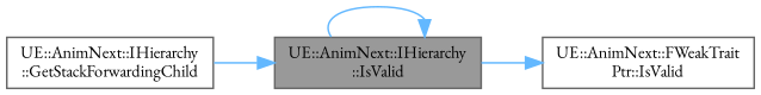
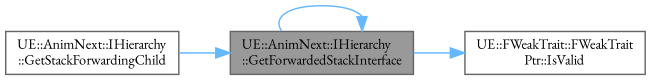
  digraph {
    fontname="EB Garamond"
    rankdir=LR
    node [color=grey40 fillcolor=white fontname="EB Garamond" fontsize=10 shape=box style=filled]
    edge [color=steelblue1 fontname="EB Garamond" fontsize=10 labelfontname=Helvetica labelfontsize=10 style=solid]
-   n1 [color=gray40 fillcolor=grey60 fontcolor=black height=0.2 label="UE::AnimNext::IHierarchy\l::IsValid" width=0.4]
-   n2 [height=0.2 label="UE::AnimNext::FWeakTrait\lPtr::IsValid" width=0.4]
+   n1 [color=gray40 fillcolor=grey60 fontcolor=black height=0.2 label="UE::AnimNext::IHierarchy\l::GetForwardedStackInterface" width=0.4]
+   n2 [height=0.2 label="UE::FWeakTrait::FWeakTrait\lPtr::IsValid" width=0.4]
    n3 [height=0.2 label="UE::AnimNext::IHierarchy\l::GetStackForwardingChild" width=0.4]
    n1 -> n1
    n1 -> n2
    n3 -> n1
  }
